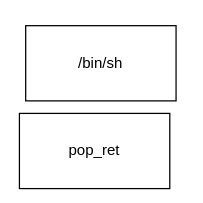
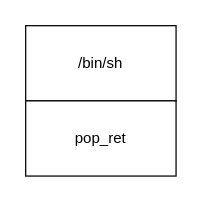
  <mxCell id="0" />
  <mxCell id="1" parent="0" />
  <mxCell id="2" value="/bin/sh" style="rounded=0;whiteSpace=wrap;html=1;" vertex="1" parent="1"><mxGeometry x="20" y="20" width="120" height="60" as="geometry" /></mxCell>
- <mxCell id="3" value="pop_ret" style="rounded=0;whiteSpace=wrap;html=1;" vertex="1" parent="1"><mxGeometry x="15" y="90" width="120" height="60" as="geometry" /></mxCell>
+ <mxCell id="3" value="pop_ret" style="rounded=0;whiteSpace=wrap;html=1;" vertex="1" parent="1"><mxGeometry x="20" y="80" width="120" height="60" as="geometry" /></mxCell>
